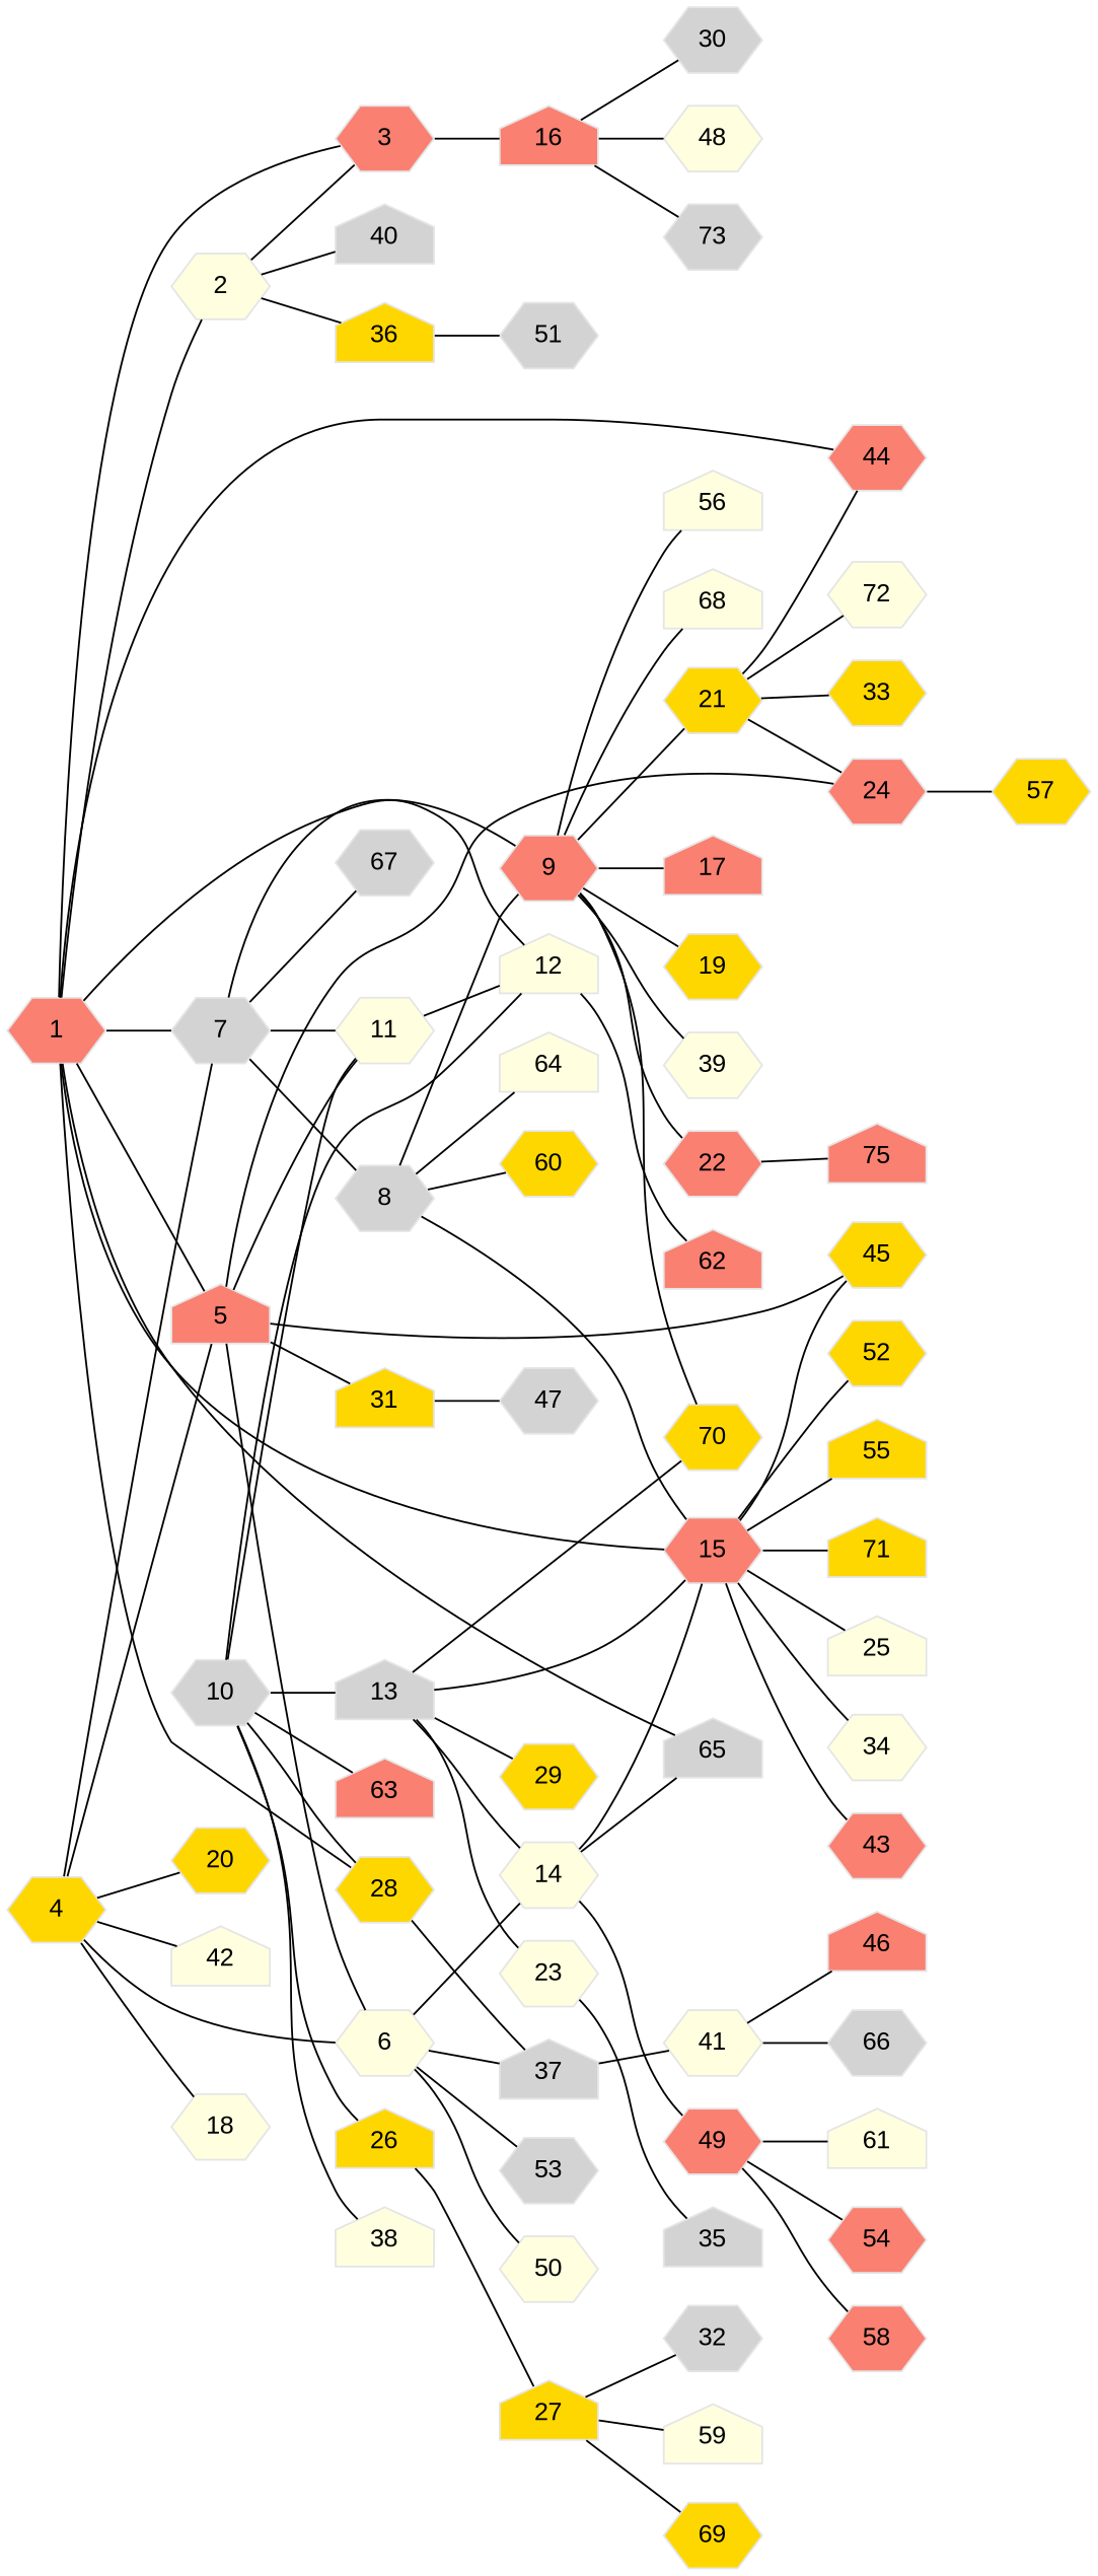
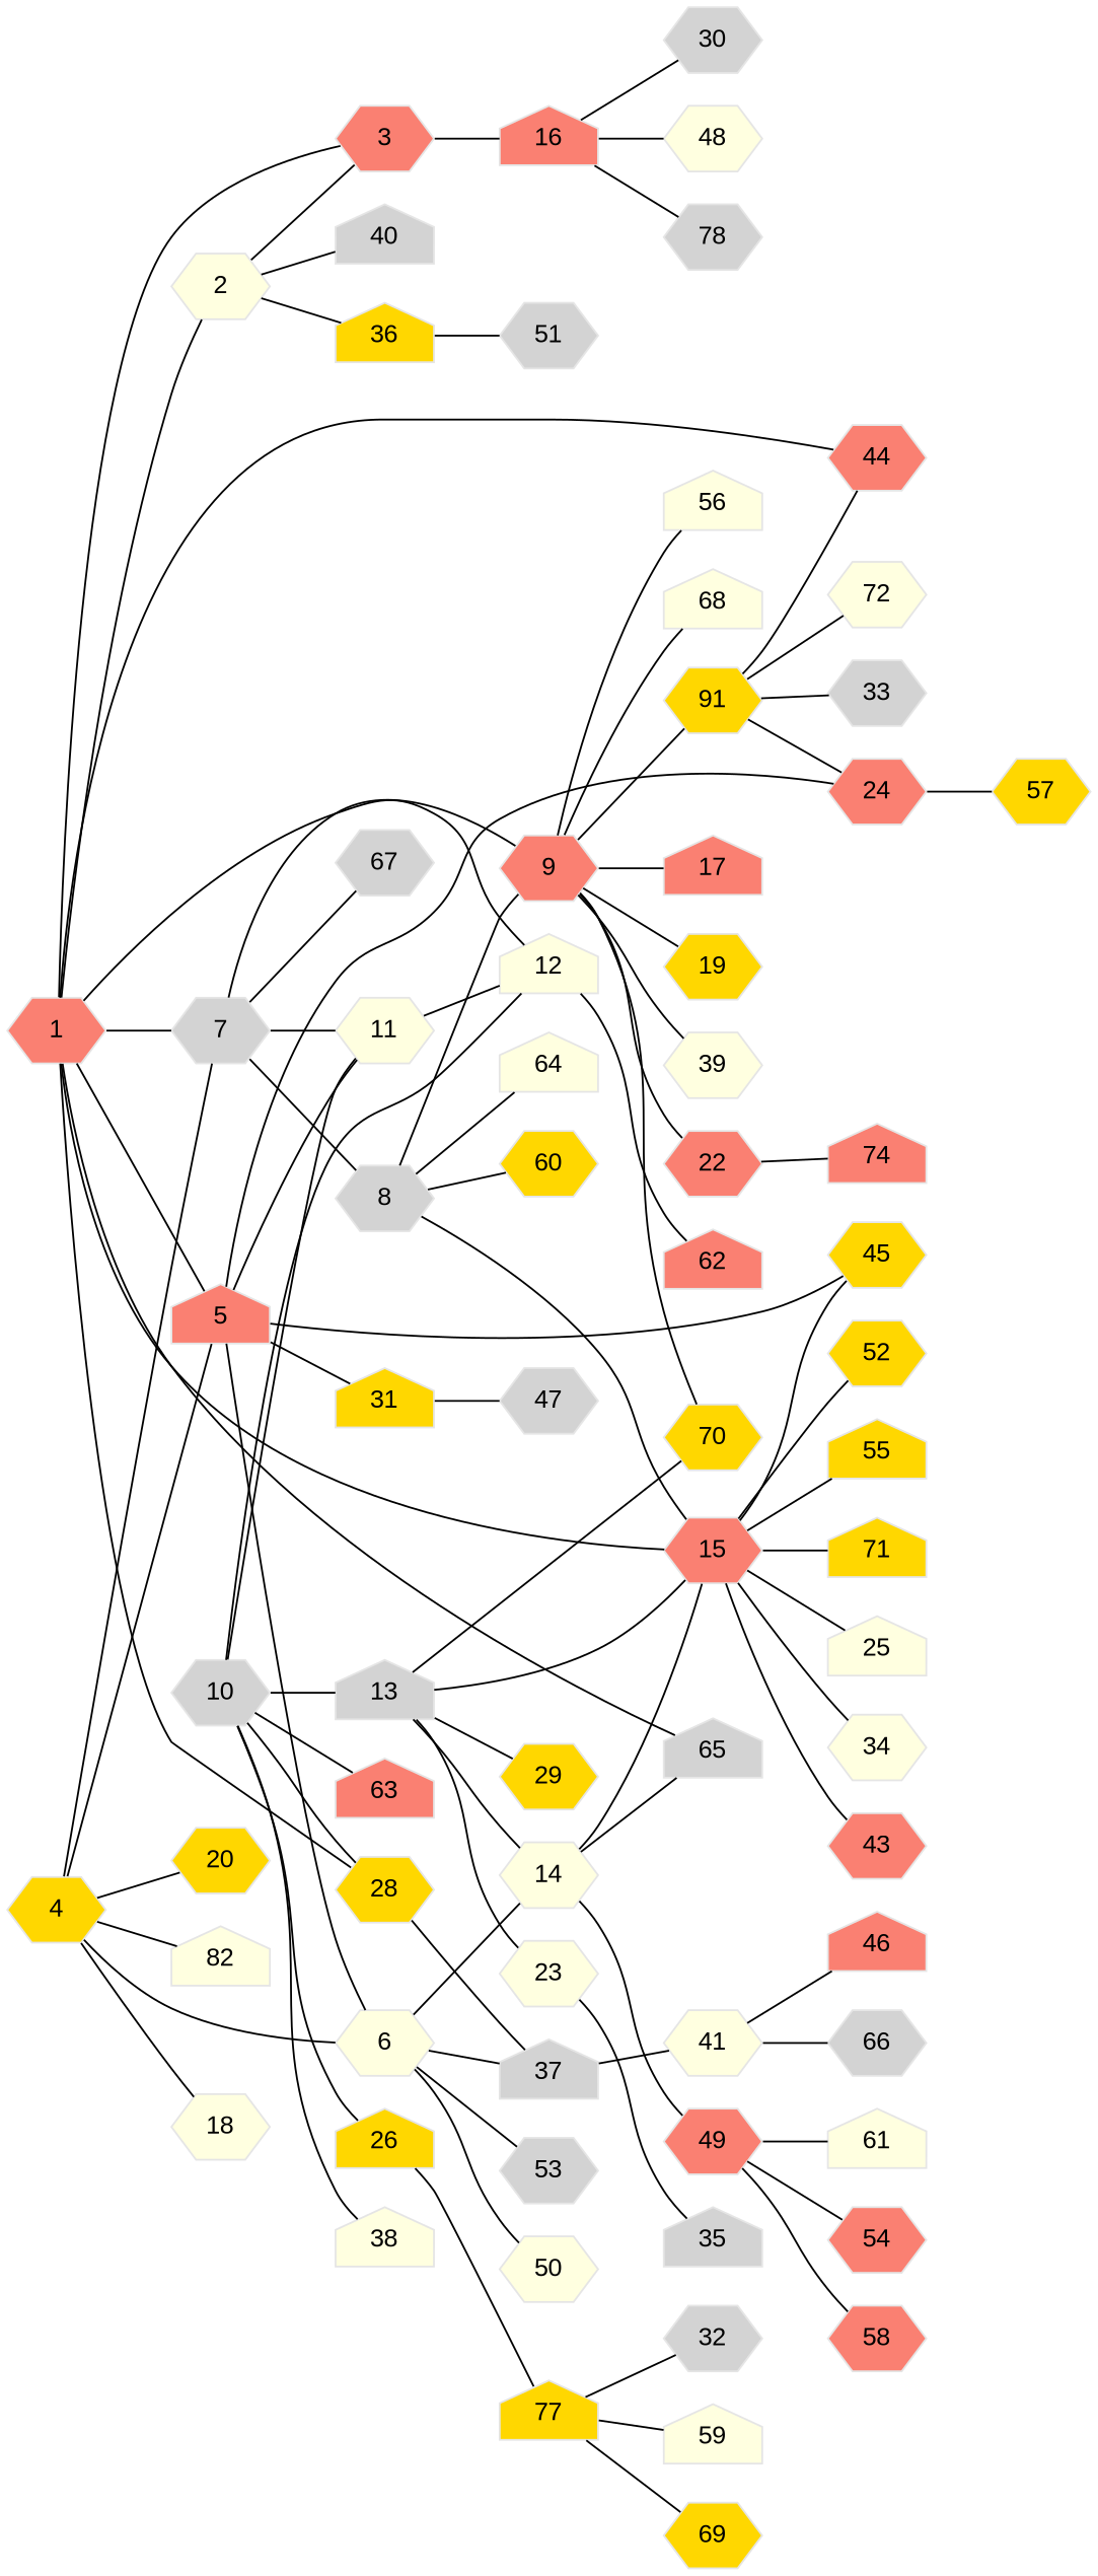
  graph {
    fontname="Liberation Sans"
    rankdir=LR
    node [color=gray90 fillcolor=lightyellow fontname="Liberation Sans" shape=hexagon style=filled]
    edge [fontname="Liberation Sans"]
    1 [fillcolor=salmon]
    2
    3 [fillcolor=salmon]
    5 [fillcolor=salmon shape=house]
    7 [fillcolor=lightgrey]
    12 [shape=house]
    15 [fillcolor=salmon]
    28 [fillcolor=gold]
    44 [fillcolor=salmon]
    65 [fillcolor=lightgrey shape=house]
    36 [fillcolor=gold shape=house]
    40 [fillcolor=lightgrey shape=house]
    16 [fillcolor=salmon shape=house]
    6
    11
    24 [fillcolor=salmon]
    31 [fillcolor=gold shape=house]
    45 [fillcolor=gold]
    8 [fillcolor=lightgrey]
    9 [fillcolor=salmon]
    67 [fillcolor=lightgrey]
    62 [fillcolor=salmon shape=house]
    25 [shape=house]
    34
    43 [fillcolor=salmon]
    52 [fillcolor=gold]
    55 [fillcolor=gold shape=house]
    71 [fillcolor=gold shape=house]
    37 [fillcolor=lightgrey shape=house]
    51 [fillcolor=lightgrey]
    30 [fillcolor=lightgrey]
    48
-   73 [fillcolor=lightgrey]
+   73 [fillcolor=lightgrey label=78]
    4 [fillcolor=gold]
    18
    20 [fillcolor=gold]
-   42 [shape=house]
+   42 [shape=house label=82]
    14
    50
    53 [fillcolor=lightgrey]
    57 [fillcolor=gold]
    47 [fillcolor=lightgrey]
    49 [fillcolor=salmon]
    41
    60 [fillcolor=gold]
    64 [shape=house]
    17 [fillcolor=salmon shape=house]
    19 [fillcolor=gold]
-   21 [fillcolor=gold]
+   21 [fillcolor=gold label=91]
    22 [fillcolor=salmon]
    39
    56 [shape=house]
    68 [shape=house]
    70 [fillcolor=gold]
-   33 [fillcolor=gold]
+   33 [fillcolor=lightgrey]
    72
-   74 [fillcolor=salmon shape=house label=75]
+   74 [fillcolor=salmon shape=house]
    10 [fillcolor=lightgrey]
    13 [fillcolor=lightgrey shape=house]
    26 [fillcolor=gold shape=house]
    38 [shape=house]
    63 [fillcolor=salmon shape=house]
    23
    29 [fillcolor=gold]
-   27 [fillcolor=gold shape=house]
+   27 [fillcolor=gold shape=house label=77]
    35 [fillcolor=lightgrey shape=house]
    54 [fillcolor=salmon]
    58 [fillcolor=salmon]
    61 [shape=house]
    32 [fillcolor=lightgrey]
    59 [shape=house]
    69 [fillcolor=gold]
    46 [fillcolor=salmon shape=house]
    66 [fillcolor=lightgrey]
    1 -- 2
    1 -- 3
    1 -- 5
    1 -- 7
    1 -- 12
    1 -- 15
    1 -- 28
    1 -- 44
    1 -- 65
    2 -- 3
    2 -- 36
    2 -- 40
    3 -- 16
    5 -- 6
    5 -- 11
    5 -- 24
    5 -- 31
    5 -- 45
    7 -- 11
    7 -- 8
    7 -- 9
    7 -- 67
    12 -- 62
    15 -- 45
    15 -- 25
    15 -- 34
    15 -- 43
    15 -- 52
    15 -- 55
    15 -- 71
    28 -- 37
    36 -- 51
    16 -- 30
    16 -- 48
    16 -- 73
    6 -- 37
    6 -- 14
    6 -- 50
    6 -- 53
    11 -- 12
    24 -- 57
    31 -- 47
    8 -- 15
    8 -- 9
    8 -- 60
    8 -- 64
    9 -- 17
    9 -- 19
    9 -- 21
    9 -- 22
    9 -- 39
    9 -- 56
    9 -- 68
    9 -- 70
    37 -- 41
    4 -- 5
    4 -- 7
    4 -- 6
    4 -- 18
    4 -- 20
    4 -- 42
    14 -- 15
    14 -- 65
    14 -- 49
    49 -- 54
    49 -- 58
    49 -- 61
    41 -- 46
    41 -- 66
    21 -- 44
    21 -- 24
    21 -- 33
    21 -- 72
    22 -- 74
    10 -- 12
    10 -- 28
    10 -- 11
    10 -- 13
    10 -- 26
    10 -- 38
    10 -- 63
    13 -- 15
    13 -- 14
    13 -- 70
    13 -- 23
    13 -- 29
    26 -- 27
    23 -- 35
    27 -- 32
    27 -- 59
    27 -- 69
  }
